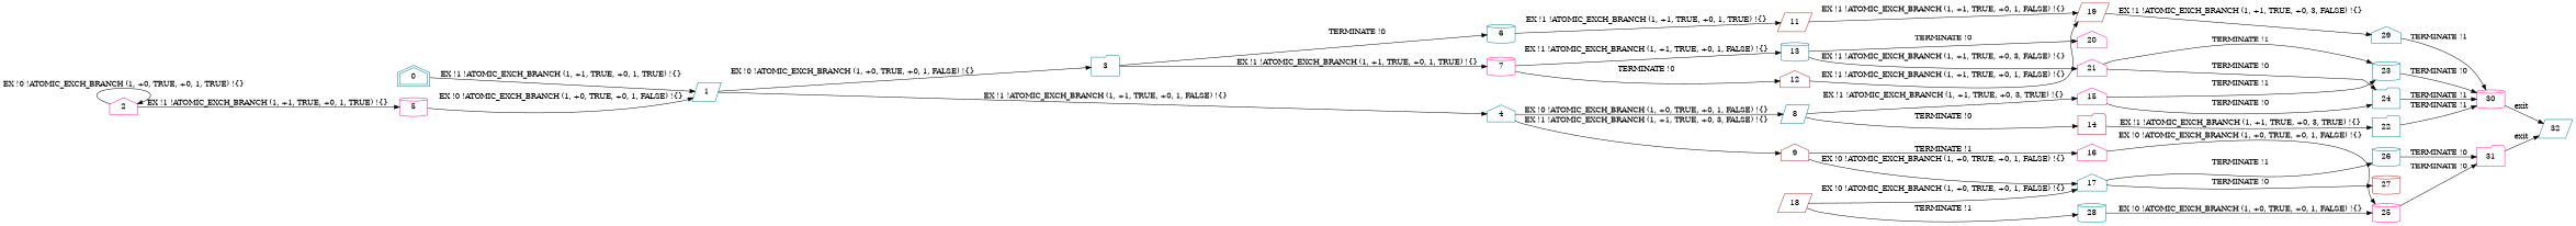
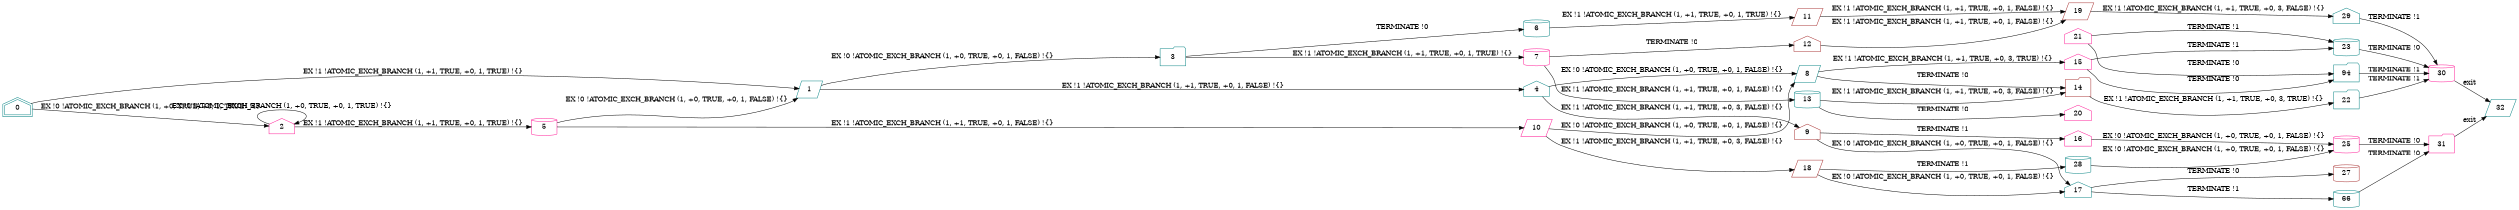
  digraph {
    rankdir=LR
    node [color=teal shape=house]
    0 [peripheries=2]
    1 [shape=parallelogram]
    2 [color=deeppink]
    3 [shape=folder]
    4
    5 [color=deeppink shape=cylinder]
    6 [shape=cylinder]
    7 [color=deeppink shape=cylinder]
    8 [shape=parallelogram]
    9 [color=brown]
+   10 [color=deeppink shape=parallelogram]
    11 [color=brown shape=parallelogram]
    12 [color=brown]
    13 [shape=cylinder]
    14 [color=brown shape=folder]
    15 [color=deeppink]
    16 [color=deeppink]
    17
    18 [color=brown shape=parallelogram]
    19 [color=brown shape=parallelogram]
    20 [color=deeppink]
    21 [color=deeppink]
    22 [shape=folder]
    23 [shape=cylinder]
-   24 [shape=folder]
+   24 [shape=folder label=94]
    25 [color=deeppink shape=cylinder]
-   26 [shape=cylinder]
+   26 [shape=cylinder label=66]
    27 [color=brown shape=cylinder]
    28 [shape=cylinder]
    29
    30 [color=deeppink shape=cylinder]
    31 [color=deeppink shape=folder]
    32 [shape=parallelogram]
    0 -> 1 [label="EX !1 !ATOMIC_EXCH_BRANCH (1, +1, TRUE, +0, 1, TRUE) !{}"]
+   0 -> 2 [label="EX !0 !ATOMIC_EXCH_BRANCH (1, +0, TRUE, +0, 1, TRUE) !{}"]
    1 -> 3 [label="EX !0 !ATOMIC_EXCH_BRANCH (1, +0, TRUE, +0, 1, FALSE) !{}"]
    1 -> 4 [label="EX !1 !ATOMIC_EXCH_BRANCH (1, +1, TRUE, +0, 1, FALSE) !{}"]
    2 -> 2 [label="EX !0 !ATOMIC_EXCH_BRANCH (1, +0, TRUE, +0, 1, TRUE) !{}"]
    2 -> 5 [label="EX !1 !ATOMIC_EXCH_BRANCH (1, +1, TRUE, +0, 1, TRUE) !{}"]
    3 -> 6 [label="TERMINATE !0"]
    3 -> 7 [label="EX !1 !ATOMIC_EXCH_BRANCH (1, +1, TRUE, +0, 1, TRUE) !{}"]
    4 -> 8 [label="EX !0 !ATOMIC_EXCH_BRANCH (1, +0, TRUE, +0, 1, FALSE) !{}"]
    4 -> 9 [label="EX !1 !ATOMIC_EXCH_BRANCH (1, +1, TRUE, +0, 3, FALSE) !{}"]
    5 -> 1 [label="EX !0 !ATOMIC_EXCH_BRANCH (1, +0, TRUE, +0, 1, FALSE) !{}"]
+   5 -> 10 [label="EX !1 !ATOMIC_EXCH_BRANCH (1, +1, TRUE, +0, 1, FALSE) !{}"]
    6 -> 11 [label="EX !1 !ATOMIC_EXCH_BRANCH (1, +1, TRUE, +0, 1, TRUE) !{}"]
    7 -> 12 [label="TERMINATE !0"]
    7 -> 13 [label="EX !1 !ATOMIC_EXCH_BRANCH (1, +1, TRUE, +0, 1, FALSE) !{}"]
    8 -> 14 [label="TERMINATE !0"]
    8 -> 15 [label="EX !1 !ATOMIC_EXCH_BRANCH (1, +1, TRUE, +0, 3, TRUE) !{}"]
    9 -> 16 [label="TERMINATE !1"]
    9 -> 17 [label="EX !0 !ATOMIC_EXCH_BRANCH (1, +0, TRUE, +0, 1, FALSE) !{}"]
+   10 -> 8 [label="EX !0 !ATOMIC_EXCH_BRANCH (1, +0, TRUE, +0, 1, FALSE) !{}"]
+   10 -> 18 [label="EX !1 !ATOMIC_EXCH_BRANCH (1, +1, TRUE, +0, 3, FALSE) !{}"]
    11 -> 19 [label="EX !1 !ATOMIC_EXCH_BRANCH (1, +1, TRUE, +0, 1, FALSE) !{}"]
    12 -> 19 [label="EX !1 !ATOMIC_EXCH_BRANCH (1, +1, TRUE, +0, 1, FALSE) !{}"]
    13 -> 20 [label="TERMINATE !0"]
-   13 -> 21 [label="EX !1 !ATOMIC_EXCH_BRANCH (1, +1, TRUE, +0, 3, FALSE) !{}"]
+   13 -> 14 [label="EX !1 !ATOMIC_EXCH_BRANCH (1, +1, TRUE, +0, 3, FALSE) !{}"]
    14 -> 22 [label="EX !1 !ATOMIC_EXCH_BRANCH (1, +1, TRUE, +0, 3, TRUE) !{}"]
    15 -> 23 [label="TERMINATE !1"]
    15 -> 24 [label="TERMINATE !0"]
    16 -> 25 [label="EX !0 !ATOMIC_EXCH_BRANCH (1, +0, TRUE, +0, 1, FALSE) !{}"]
    17 -> 26 [label="TERMINATE !1"]
    17 -> 27 [label="TERMINATE !0"]
    18 -> 17 [label="EX !0 !ATOMIC_EXCH_BRANCH (1, +0, TRUE, +0, 1, FALSE) !{}"]
    18 -> 28 [label="TERMINATE !1"]
    19 -> 29 [label="EX !1 !ATOMIC_EXCH_BRANCH (1, +1, TRUE, +0, 3, FALSE) !{}"]
    21 -> 23 [label="TERMINATE !1"]
    21 -> 24 [label="TERMINATE !0"]
    22 -> 30 [label="TERMINATE !1"]
    23 -> 30 [label="TERMINATE !0"]
    24 -> 30 [label="TERMINATE !1"]
    25 -> 31 [label="TERMINATE !0"]
    26 -> 31 [label="TERMINATE !0"]
    28 -> 25 [label="EX !0 !ATOMIC_EXCH_BRANCH (1, +0, TRUE, +0, 1, FALSE) !{}"]
    29 -> 30 [label="TERMINATE !1"]
    30 -> 32 [label=exit]
    31 -> 32 [label=exit]
  }
